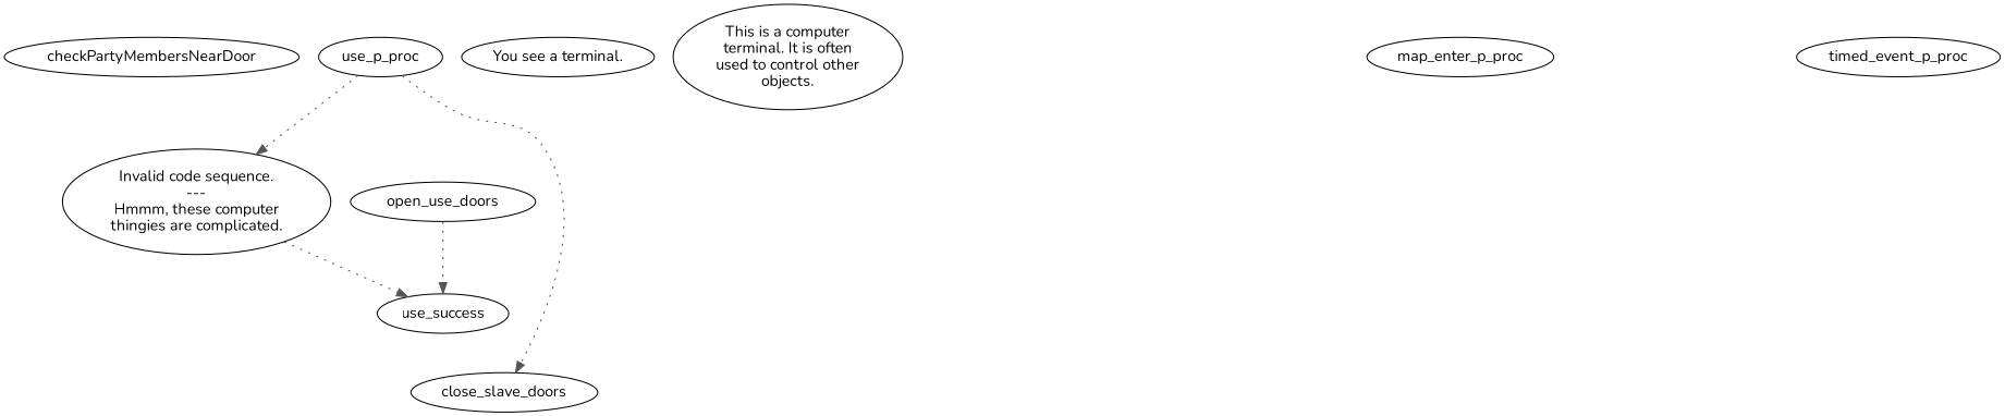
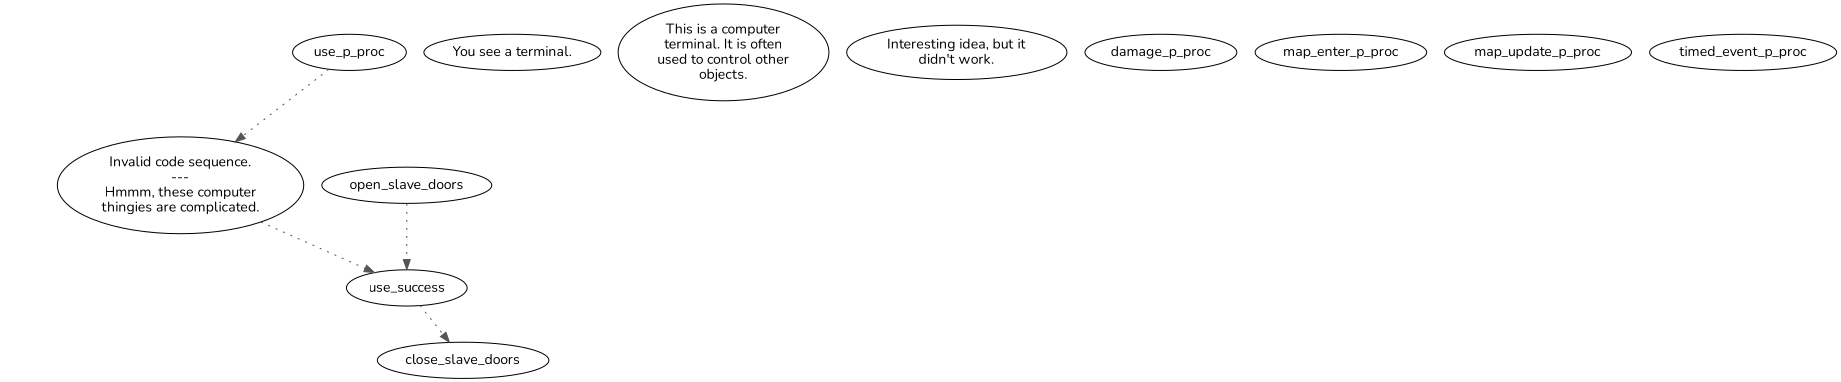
  digraph {
    fontname=Nunito
    node [color="#000000" fillcolor="#FFFFFF" fontname=Nunito style=filled]
    edge [color="#555555" fontname=Nunito style=dotted]
-   checkPartyMembersNearDoor
    n2 [label="Invalid code sequence.\n---\nHmmm, these computer\nthingies are complicated."]
    use_p_proc
    use_success
    close_slave_doors
    n6 [label="You see a terminal."]
    n7 [label="This is a computer\nterminal. It is often\nused to control other\nobjects."]
-   open_slave_doors [label=open_use_doors]
+   open_slave_doors
+   n9 [label="Interesting idea, but it\ndidn't work."]
+   damage_p_proc
    map_enter_p_proc
+   map_update_p_proc
    timed_event_p_proc
    n2 -> use_success
    use_p_proc -> n2
-   use_p_proc -> close_slave_doors
+   use_success -> close_slave_doors
    open_slave_doors -> use_success
  }
